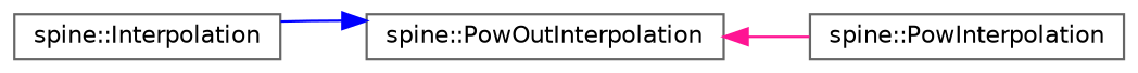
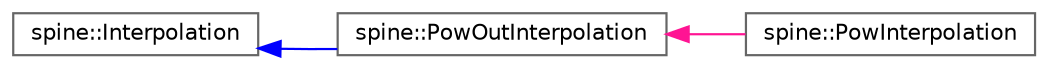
  digraph {
    rankdir=LR
    node [color=grey40 fillcolor=white fontname=Helvetica fontsize=10 shape=box style=filled]
    edge [dir=back fontname=Helvetica fontsize=10 labelfontname=Helvetica labelfontsize=10 style=solid]
    n1 [height=0.2 label="spine::Interpolation" width=0.4]
    n2 [height=0.2 label="spine::PowOutInterpolation" width=0.4]
    n3 [height=0.2 label="spine::PowInterpolation" width=0.4]
-   n2 -> n1 [color=blue]
+   n1 -> n2 [color=blue]
    n2 -> n3 [color=deeppink]
  }
